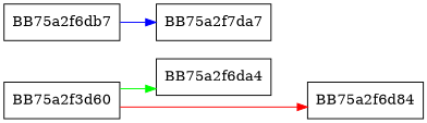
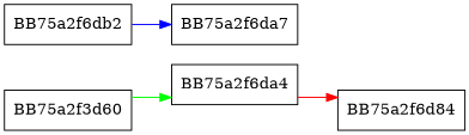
  digraph {
    rankdir=LR
    splines=ortho
    node [shape=box]
    n1 [label=BB75a2f3d60]
    BB75a2f6da4
    BB75a2f6d84
-   BB75a2f6db2 [label=BB75a2f6db7]
-   BB75a2f6da7 [label=BB75a2f7da7]
+   BB75a2f6db2
+   BB75a2f6da7
    n1 -> BB75a2f6da4 [color=green]
-   n1 -> BB75a2f6d84 [color=red]
+   BB75a2f6da4 -> BB75a2f6d84 [color=red]
    BB75a2f6db2 -> BB75a2f6da7 [color=blue]
  }
